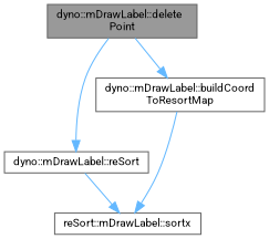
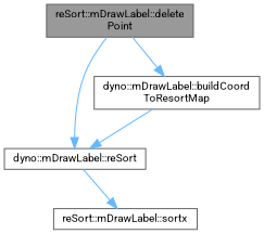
  digraph {
    fontname=Roboto
    rankdir=TB
    node [color=grey40 fillcolor=white fontname=Roboto fontsize=10 shape=box style=filled]
    edge [color=steelblue1 fontname=Roboto fontsize=10 labelfontname=Helvetica labelfontsize=10 style=solid]
-   n1 [color=gray40 fillcolor=grey60 fontcolor=black height=0.2 label="dyno::mDrawLabel::delete\lPoint" width=0.4]
+   n1 [color=gray40 fillcolor=grey60 fontcolor=black height=0.2 label="reSort::mDrawLabel::delete\lPoint" width=0.4]
    n2 [height=0.2 label="dyno::mDrawLabel::buildCoord\lToResortMap" width=0.4]
    n3 [height=0.2 label="dyno::mDrawLabel::reSort" width=0.4]
    n4 [height=0.2 label="reSort::mDrawLabel::sortx" width=0.4]
    n1 -> n2
    n1 -> n3
-   n2 -> n4
+   n2 -> n3
    n3 -> n4
  }
